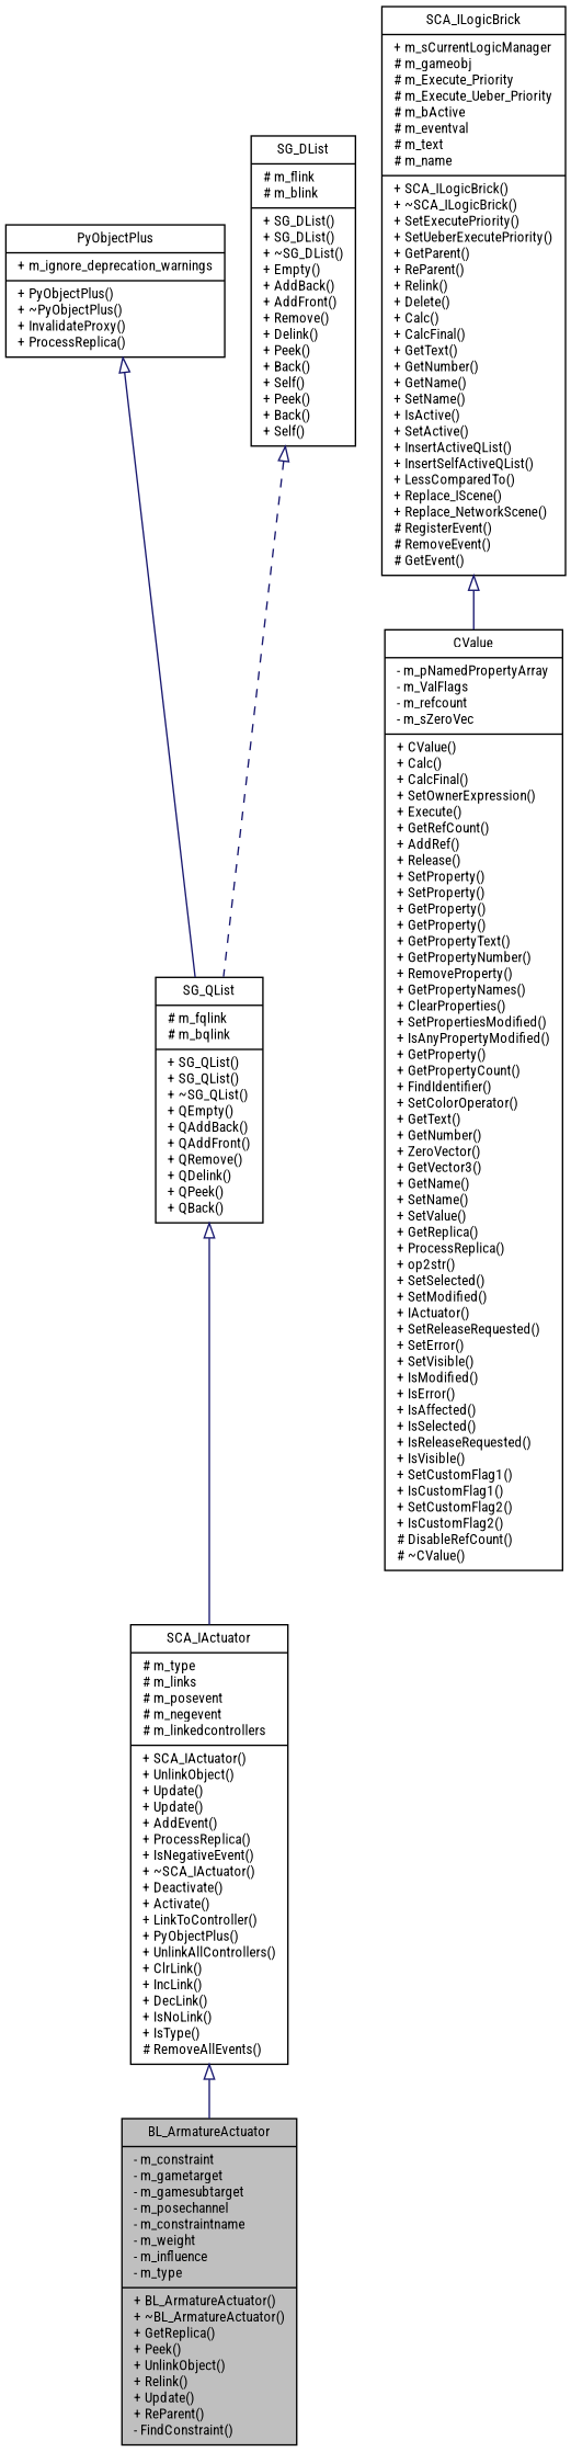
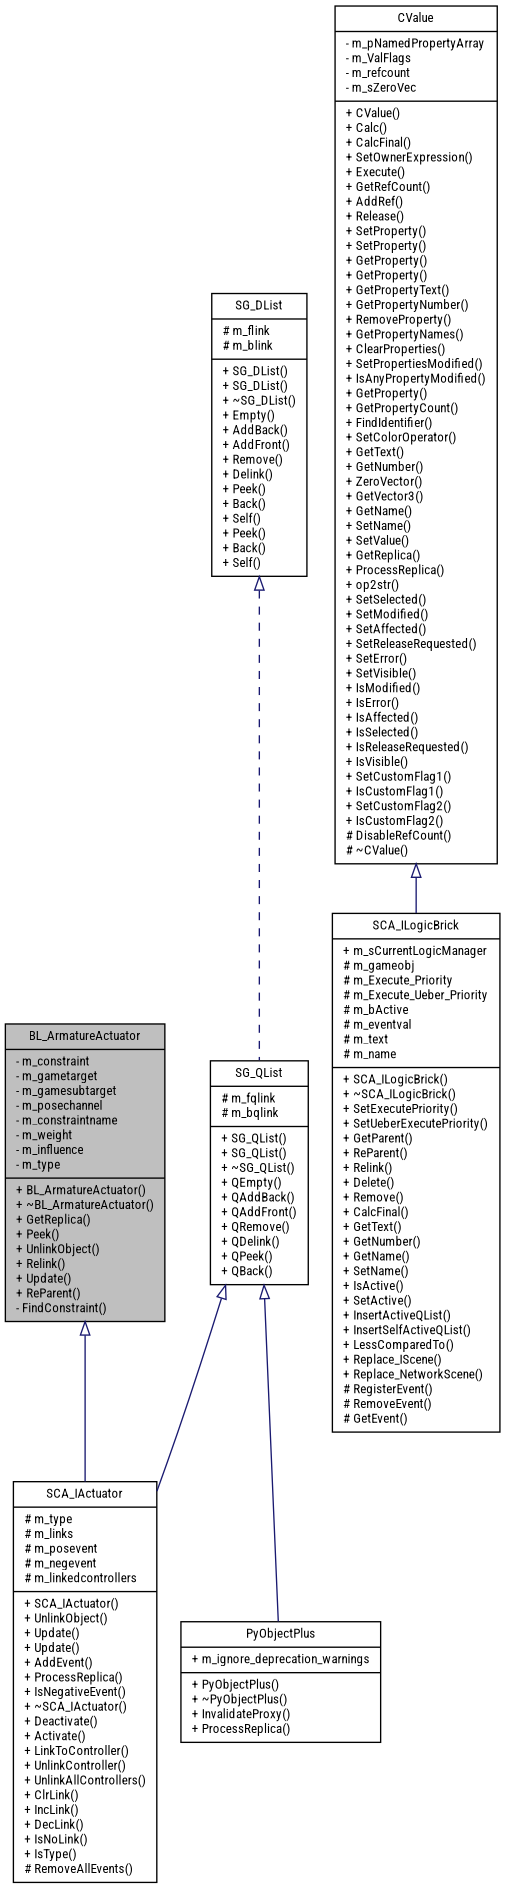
  digraph {
    fontname="Roboto Condensed"
    node [color=black fillcolor=white fontname="Roboto Condensed" fontsize=10 shape=record style=filled]
    edge [arrowtail=empty color=midnightblue dir=back fontname="Roboto Condensed" fontsize=10 labelfontname=Helvetica labelfontsize=10 style=solid]
    n1 [fillcolor=grey75 fontcolor=black height=0.2 label="{BL_ArmatureActuator\n|- m_constraint\l- m_gametarget\l- m_gamesubtarget\l- m_posechannel\l- m_constraintname\l- m_weight\l- m_influence\l- m_type\l|+ BL_ArmatureActuator()\l+ ~BL_ArmatureActuator()\l+ GetReplica()\l+ Peek()\l+ UnlinkObject()\l+ Relink()\l+ Update()\l+ ReParent()\l- FindConstraint()\l}" width=0.4]
-   n2 [height=0.2 label="{SCA_IActuator\n|# m_type\l# m_links\l# m_posevent\l# m_negevent\l# m_linkedcontrollers\l|+ SCA_IActuator()\l+ UnlinkObject()\l+ Update()\l+ Update()\l+ AddEvent()\l+ ProcessReplica()\l+ IsNegativeEvent()\l+ ~SCA_IActuator()\l+ Deactivate()\l+ Activate()\l+ LinkToController()\l+ PyObjectPlus()\l+ UnlinkAllControllers()\l+ ClrLink()\l+ IncLink()\l+ DecLink()\l+ IsNoLink()\l+ IsType()\l# RemoveAllEvents()\l}" width=0.4]
-   n3 [height=0.2 label="{SCA_ILogicBrick\n|+ m_sCurrentLogicManager\l# m_gameobj\l# m_Execute_Priority\l# m_Execute_Ueber_Priority\l# m_bActive\l# m_eventval\l# m_text\l# m_name\l|+ SCA_ILogicBrick()\l+ ~SCA_ILogicBrick()\l+ SetExecutePriority()\l+ SetUeberExecutePriority()\l+ GetParent()\l+ ReParent()\l+ Relink()\l+ Delete()\l+ Calc()\l+ CalcFinal()\l+ GetText()\l+ GetNumber()\l+ GetName()\l+ SetName()\l+ IsActive()\l+ SetActive()\l+ InsertActiveQList()\l+ InsertSelfActiveQList()\l+ LessComparedTo()\l+ Replace_IScene()\l+ Replace_NetworkScene()\l# RegisterEvent()\l# RemoveEvent()\l# GetEvent()\l}" width=0.4]
-   n4 [height=0.2 label="{CValue\n|- m_pNamedPropertyArray\l- m_ValFlags\l- m_refcount\l- m_sZeroVec\l|+ CValue()\l+ Calc()\l+ CalcFinal()\l+ SetOwnerExpression()\l+ Execute()\l+ GetRefCount()\l+ AddRef()\l+ Release()\l+ SetProperty()\l+ SetProperty()\l+ GetProperty()\l+ GetProperty()\l+ GetPropertyText()\l+ GetPropertyNumber()\l+ RemoveProperty()\l+ GetPropertyNames()\l+ ClearProperties()\l+ SetPropertiesModified()\l+ IsAnyPropertyModified()\l+ GetProperty()\l+ GetPropertyCount()\l+ FindIdentifier()\l+ SetColorOperator()\l+ GetText()\l+ GetNumber()\l+ ZeroVector()\l+ GetVector3()\l+ GetName()\l+ SetName()\l+ SetValue()\l+ GetReplica()\l+ ProcessReplica()\l+ op2str()\l+ SetSelected()\l+ SetModified()\l+ IActuator()\l+ SetReleaseRequested()\l+ SetError()\l+ SetVisible()\l+ IsModified()\l+ IsError()\l+ IsAffected()\l+ IsSelected()\l+ IsReleaseRequested()\l+ IsVisible()\l+ SetCustomFlag1()\l+ IsCustomFlag1()\l+ SetCustomFlag2()\l+ IsCustomFlag2()\l# DisableRefCount()\l# ~CValue()\l}" width=0.4]
+   n2 [height=0.2 label="{SCA_IActuator\n|# m_type\l# m_links\l# m_posevent\l# m_negevent\l# m_linkedcontrollers\l|+ SCA_IActuator()\l+ UnlinkObject()\l+ Update()\l+ Update()\l+ AddEvent()\l+ ProcessReplica()\l+ IsNegativeEvent()\l+ ~SCA_IActuator()\l+ Deactivate()\l+ Activate()\l+ LinkToController()\l+ UnlinkController()\l+ UnlinkAllControllers()\l+ ClrLink()\l+ IncLink()\l+ DecLink()\l+ IsNoLink()\l+ IsType()\l# RemoveAllEvents()\l}" width=0.4]
+   n3 [height=0.2 label="{SCA_ILogicBrick\n|+ m_sCurrentLogicManager\l# m_gameobj\l# m_Execute_Priority\l# m_Execute_Ueber_Priority\l# m_bActive\l# m_eventval\l# m_text\l# m_name\l|+ SCA_ILogicBrick()\l+ ~SCA_ILogicBrick()\l+ SetExecutePriority()\l+ SetUeberExecutePriority()\l+ GetParent()\l+ ReParent()\l+ Relink()\l+ Delete()\l+ Remove()\l+ CalcFinal()\l+ GetText()\l+ GetNumber()\l+ GetName()\l+ SetName()\l+ IsActive()\l+ SetActive()\l+ InsertActiveQList()\l+ InsertSelfActiveQList()\l+ LessComparedTo()\l+ Replace_IScene()\l+ Replace_NetworkScene()\l# RegisterEvent()\l# RemoveEvent()\l# GetEvent()\l}" width=0.4]
+   n4 [height=0.2 label="{CValue\n|- m_pNamedPropertyArray\l- m_ValFlags\l- m_refcount\l- m_sZeroVec\l|+ CValue()\l+ Calc()\l+ CalcFinal()\l+ SetOwnerExpression()\l+ Execute()\l+ GetRefCount()\l+ AddRef()\l+ Release()\l+ SetProperty()\l+ SetProperty()\l+ GetProperty()\l+ GetProperty()\l+ GetPropertyText()\l+ GetPropertyNumber()\l+ RemoveProperty()\l+ GetPropertyNames()\l+ ClearProperties()\l+ SetPropertiesModified()\l+ IsAnyPropertyModified()\l+ GetProperty()\l+ GetPropertyCount()\l+ FindIdentifier()\l+ SetColorOperator()\l+ GetText()\l+ GetNumber()\l+ ZeroVector()\l+ GetVector3()\l+ GetName()\l+ SetName()\l+ SetValue()\l+ GetReplica()\l+ ProcessReplica()\l+ op2str()\l+ SetSelected()\l+ SetModified()\l+ SetAffected()\l+ SetReleaseRequested()\l+ SetError()\l+ SetVisible()\l+ IsModified()\l+ IsError()\l+ IsAffected()\l+ IsSelected()\l+ IsReleaseRequested()\l+ IsVisible()\l+ SetCustomFlag1()\l+ IsCustomFlag1()\l+ SetCustomFlag2()\l+ IsCustomFlag2()\l# DisableRefCount()\l# ~CValue()\l}" width=0.4]
    n5 [height=0.2 label="{PyObjectPlus\n|+ m_ignore_deprecation_warnings\l|+ PyObjectPlus()\l+ ~PyObjectPlus()\l+ InvalidateProxy()\l+ ProcessReplica()\l}" width=0.4]
    n6 [height=0.2 label="{SG_QList\n|# m_fqlink\l# m_bqlink\l|+ SG_QList()\l+ SG_QList()\l+ ~SG_QList()\l+ QEmpty()\l+ QAddBack()\l+ QAddFront()\l+ QRemove()\l+ QDelink()\l+ QPeek()\l+ QBack()\l}" width=0.4]
    n7 [height=0.2 label="{SG_DList\n|# m_flink\l# m_blink\l|+ SG_DList()\l+ SG_DList()\l+ ~SG_DList()\l+ Empty()\l+ AddBack()\l+ AddFront()\l+ Remove()\l+ Delink()\l+ Peek()\l+ Back()\l+ Self()\l+ Peek()\l+ Back()\l+ Self()\l}" width=0.4]
-   n2 -> n1
-   n3 -> n4
+   n1 -> n2
+   n4 -> n3
    n6 -> n2
-   n5 -> n6
+   n6 -> n5
    n7 -> n6 [style=dashed]
  }
